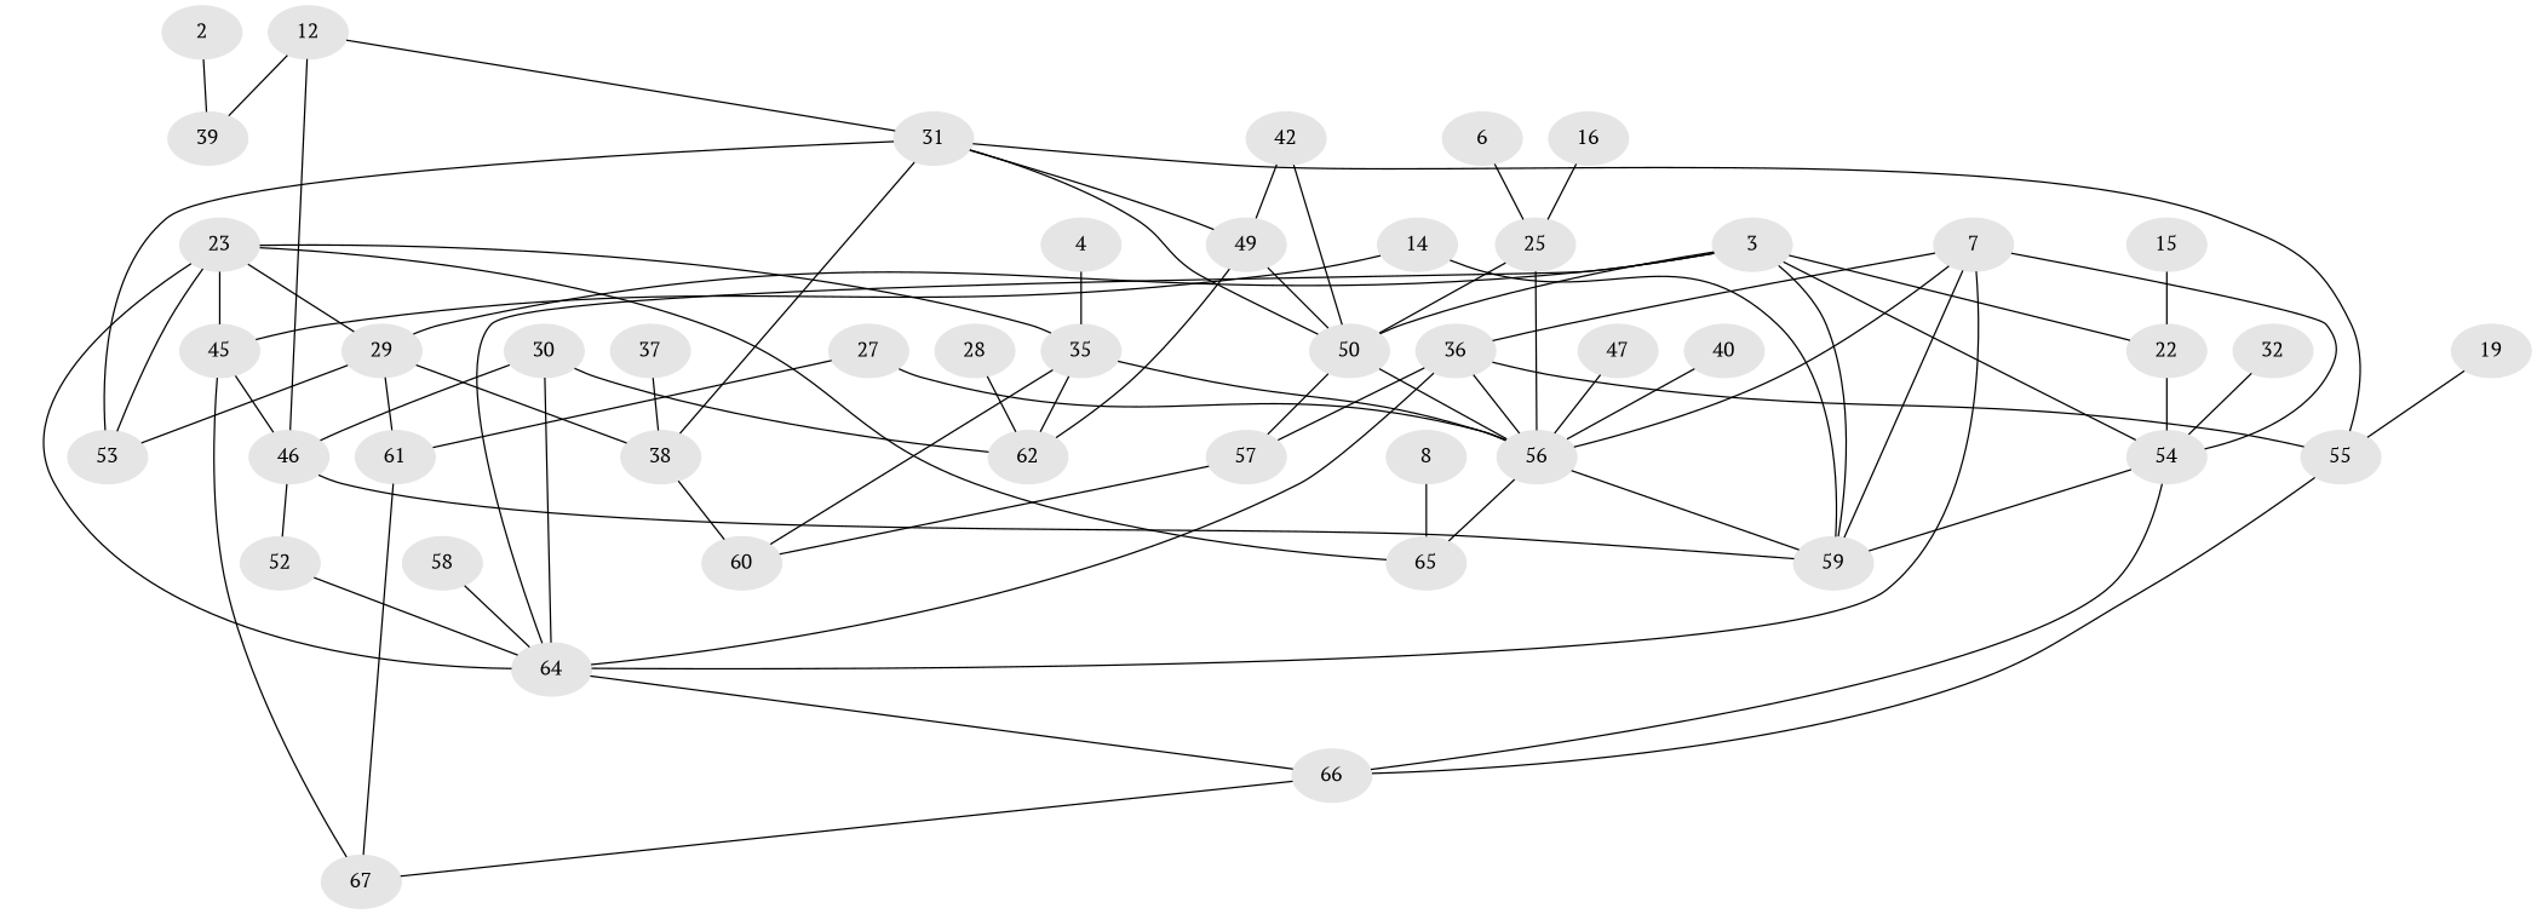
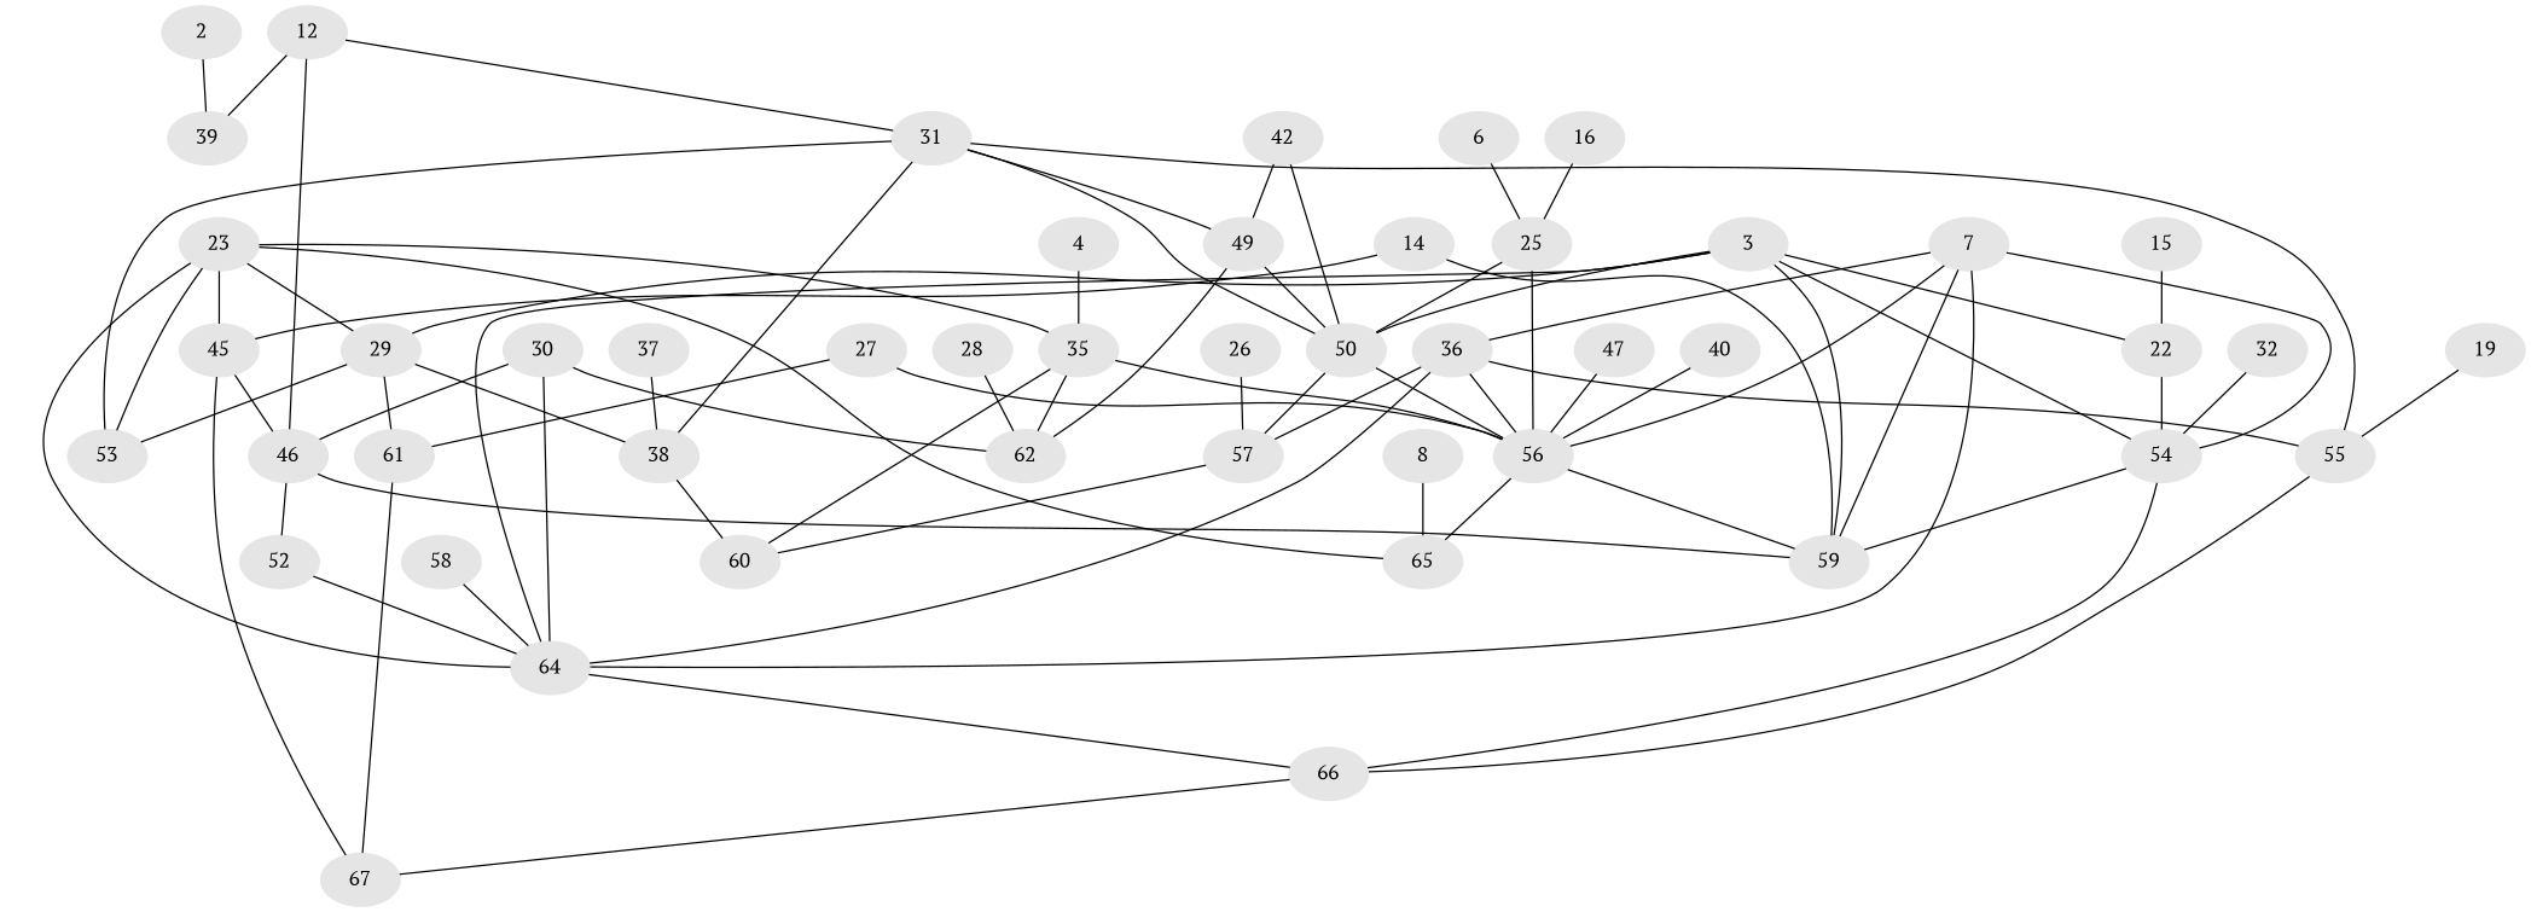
  graph {
    fontname="PT Serif"
    node [color=gray90 fontname="PT Serif" style=filled]
    edge [fontname="PT Serif" weight=1.0]
    2
    39
    3
    22
    29
    50
    54
    59
    64
    n10 [label=53]
    61
    38
    56
    57
    66
    4
    35
    62
    60
    6
    25
    7
    36
    55
    65
    8
    12
    31
    46
    49
    52
    14
    45
    67
    15
    16
    19
    23
+   26
    27
    28
    30
    32
    37
    40
    42
    47
    58
    2 -- 39
    3 -- 22
    3 -- 29
    3 -- 50
    3 -- 54
    3 -- 59
    3 -- 64
    22 -- 54
    29 -- n10
    29 -- 61
    29 -- 38
    50 -- 56
    50 -- 57
    54 -- 59
    54 -- 66
    64 -- 66
    61 -- 67
    38 -- 60
    56 -- 59
    56 -- 65
    57 -- 60
    66 -- 67
    4 -- 35
    35 -- 56
    35 -- 62
    35 -- 60 [weight=2.0]
    6 -- 25
    25 -- 50 [weight=2.0]
    25 -- 56 [weight=2.0]
    7 -- 54
    7 -- 59
    7 -- 64
    7 -- 56
    7 -- 36
    36 -- 64
    36 -- 56
    36 -- 57
    36 -- 55
    55 -- 66
    8 -- 65
    12 -- 39
    12 -- 31
    12 -- 46
    31 -- 50
    31 -- n10
    31 -- 38
    31 -- 55
    31 -- 49
    46 -- 59
    46 -- 52
    49 -- 50
    49 -- 62
    52 -- 64
    14 -- 59
    14 -- 45
    45 -- 46
    45 -- 67
    15 -- 22
    16 -- 25
    19 -- 55
    23 -- 29
    23 -- 64
    23 -- n10 [weight=2.0]
    23 -- 35
    23 -- 65
    23 -- 45
+   26 -- 57
    27 -- 61
    27 -- 56
    28 -- 62
    30 -- 64
    30 -- 62
    30 -- 46
    32 -- 54
    37 -- 38
    40 -- 56
    42 -- 50
    42 -- 49
    47 -- 56
    58 -- 64
  }
